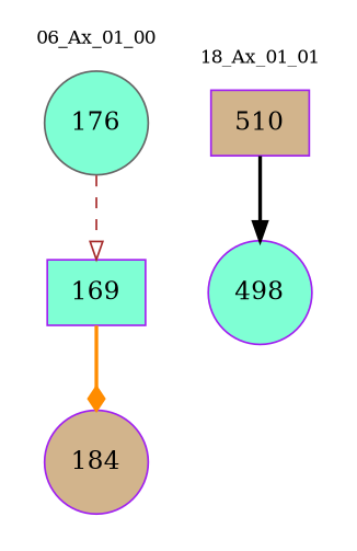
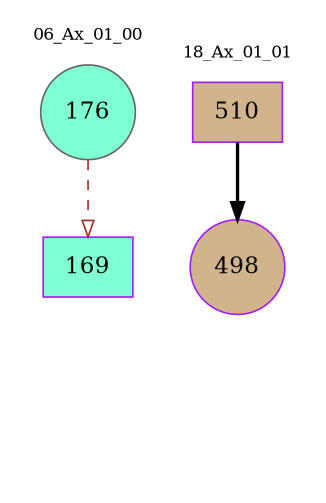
  digraph {
    node [color=purple fillcolor=aquamarine shape=circle style=filled]
    edge [style=bold]
    n1 [color=gray40 label=176]
    n2 [label=169 shape=box]
-   n3 [fillcolor=tan label=184]
    n4 [fillcolor=tan label=510 shape=box]
-   n5 [label=498]
+   n5 [fillcolor=tan label=498]
    subgraph cluster_1 {
      color=white
      fontsize=10
      label="06_Ax_01_00"
      n1
      n2
-     n3
    }
    subgraph cluster_2 {
      color=white
      fontsize=10
      label="18_Ax_01_01"
      n4
      n5
    }
    n1 -> n2 [arrowhead=onormal color=brown style=dashed]
-   n2 -> n3 [arrowhead=diamond color=darkorange]
    n4 -> n5 [arrowhead=normal color=black]
  }
